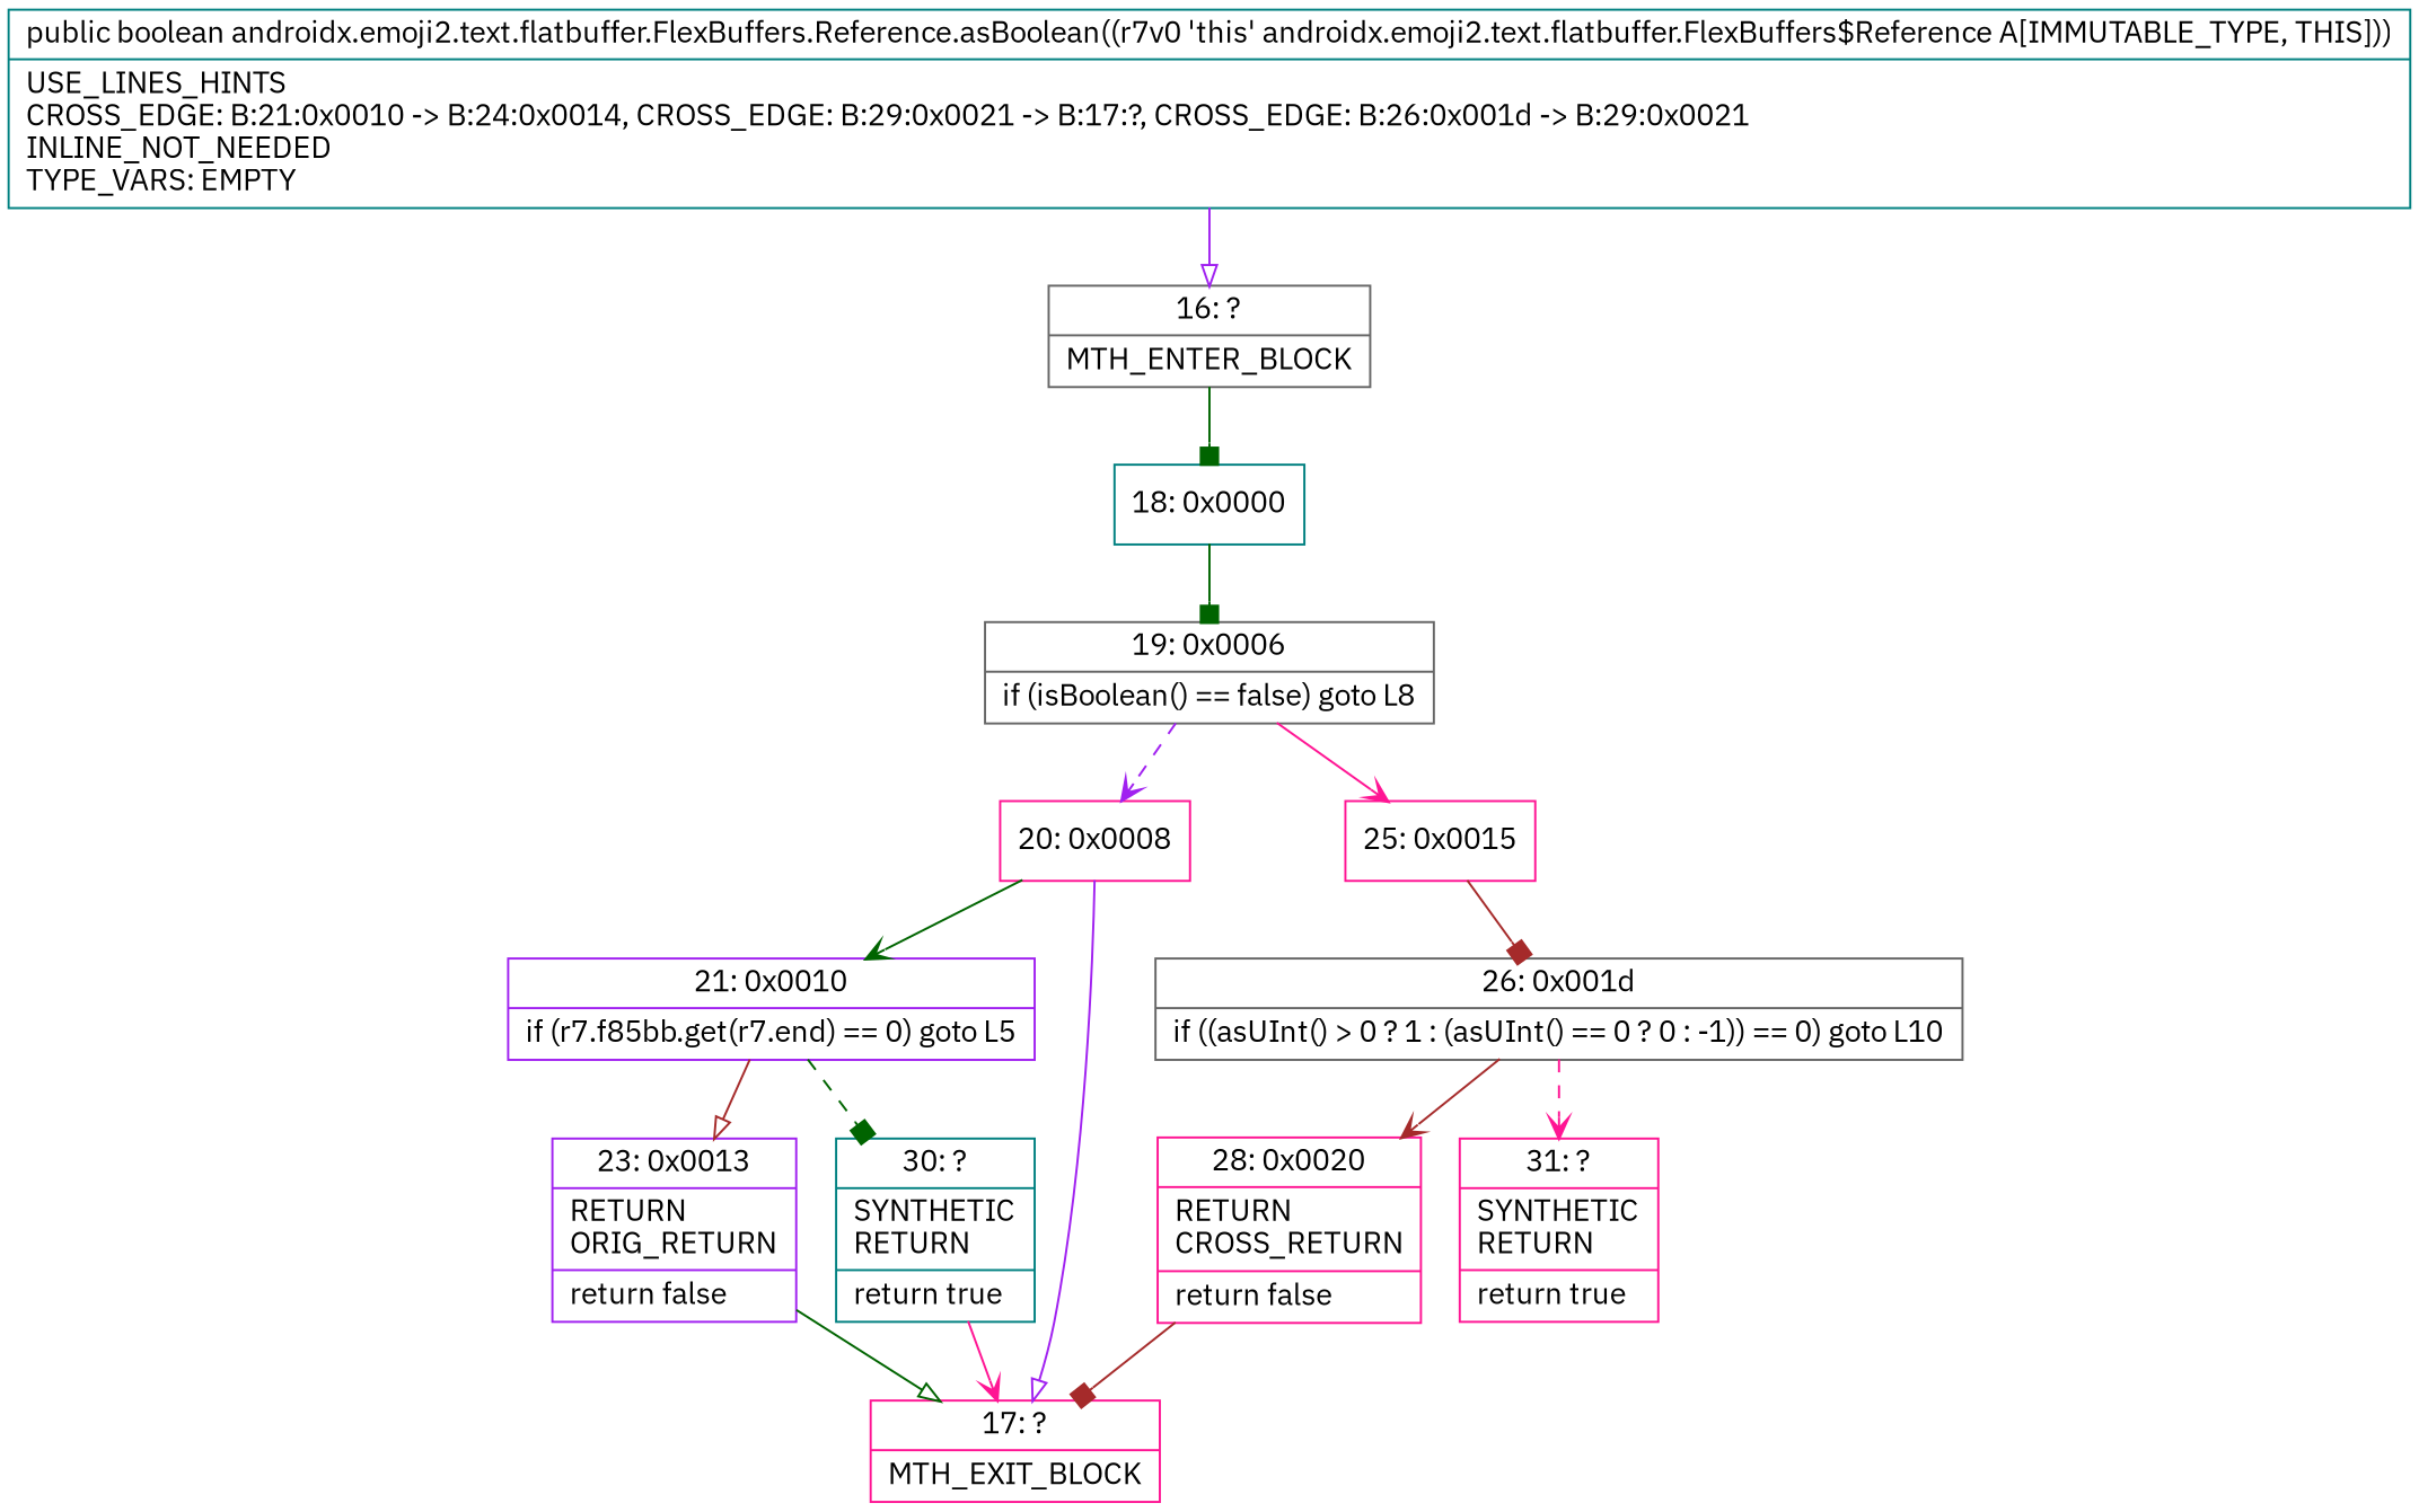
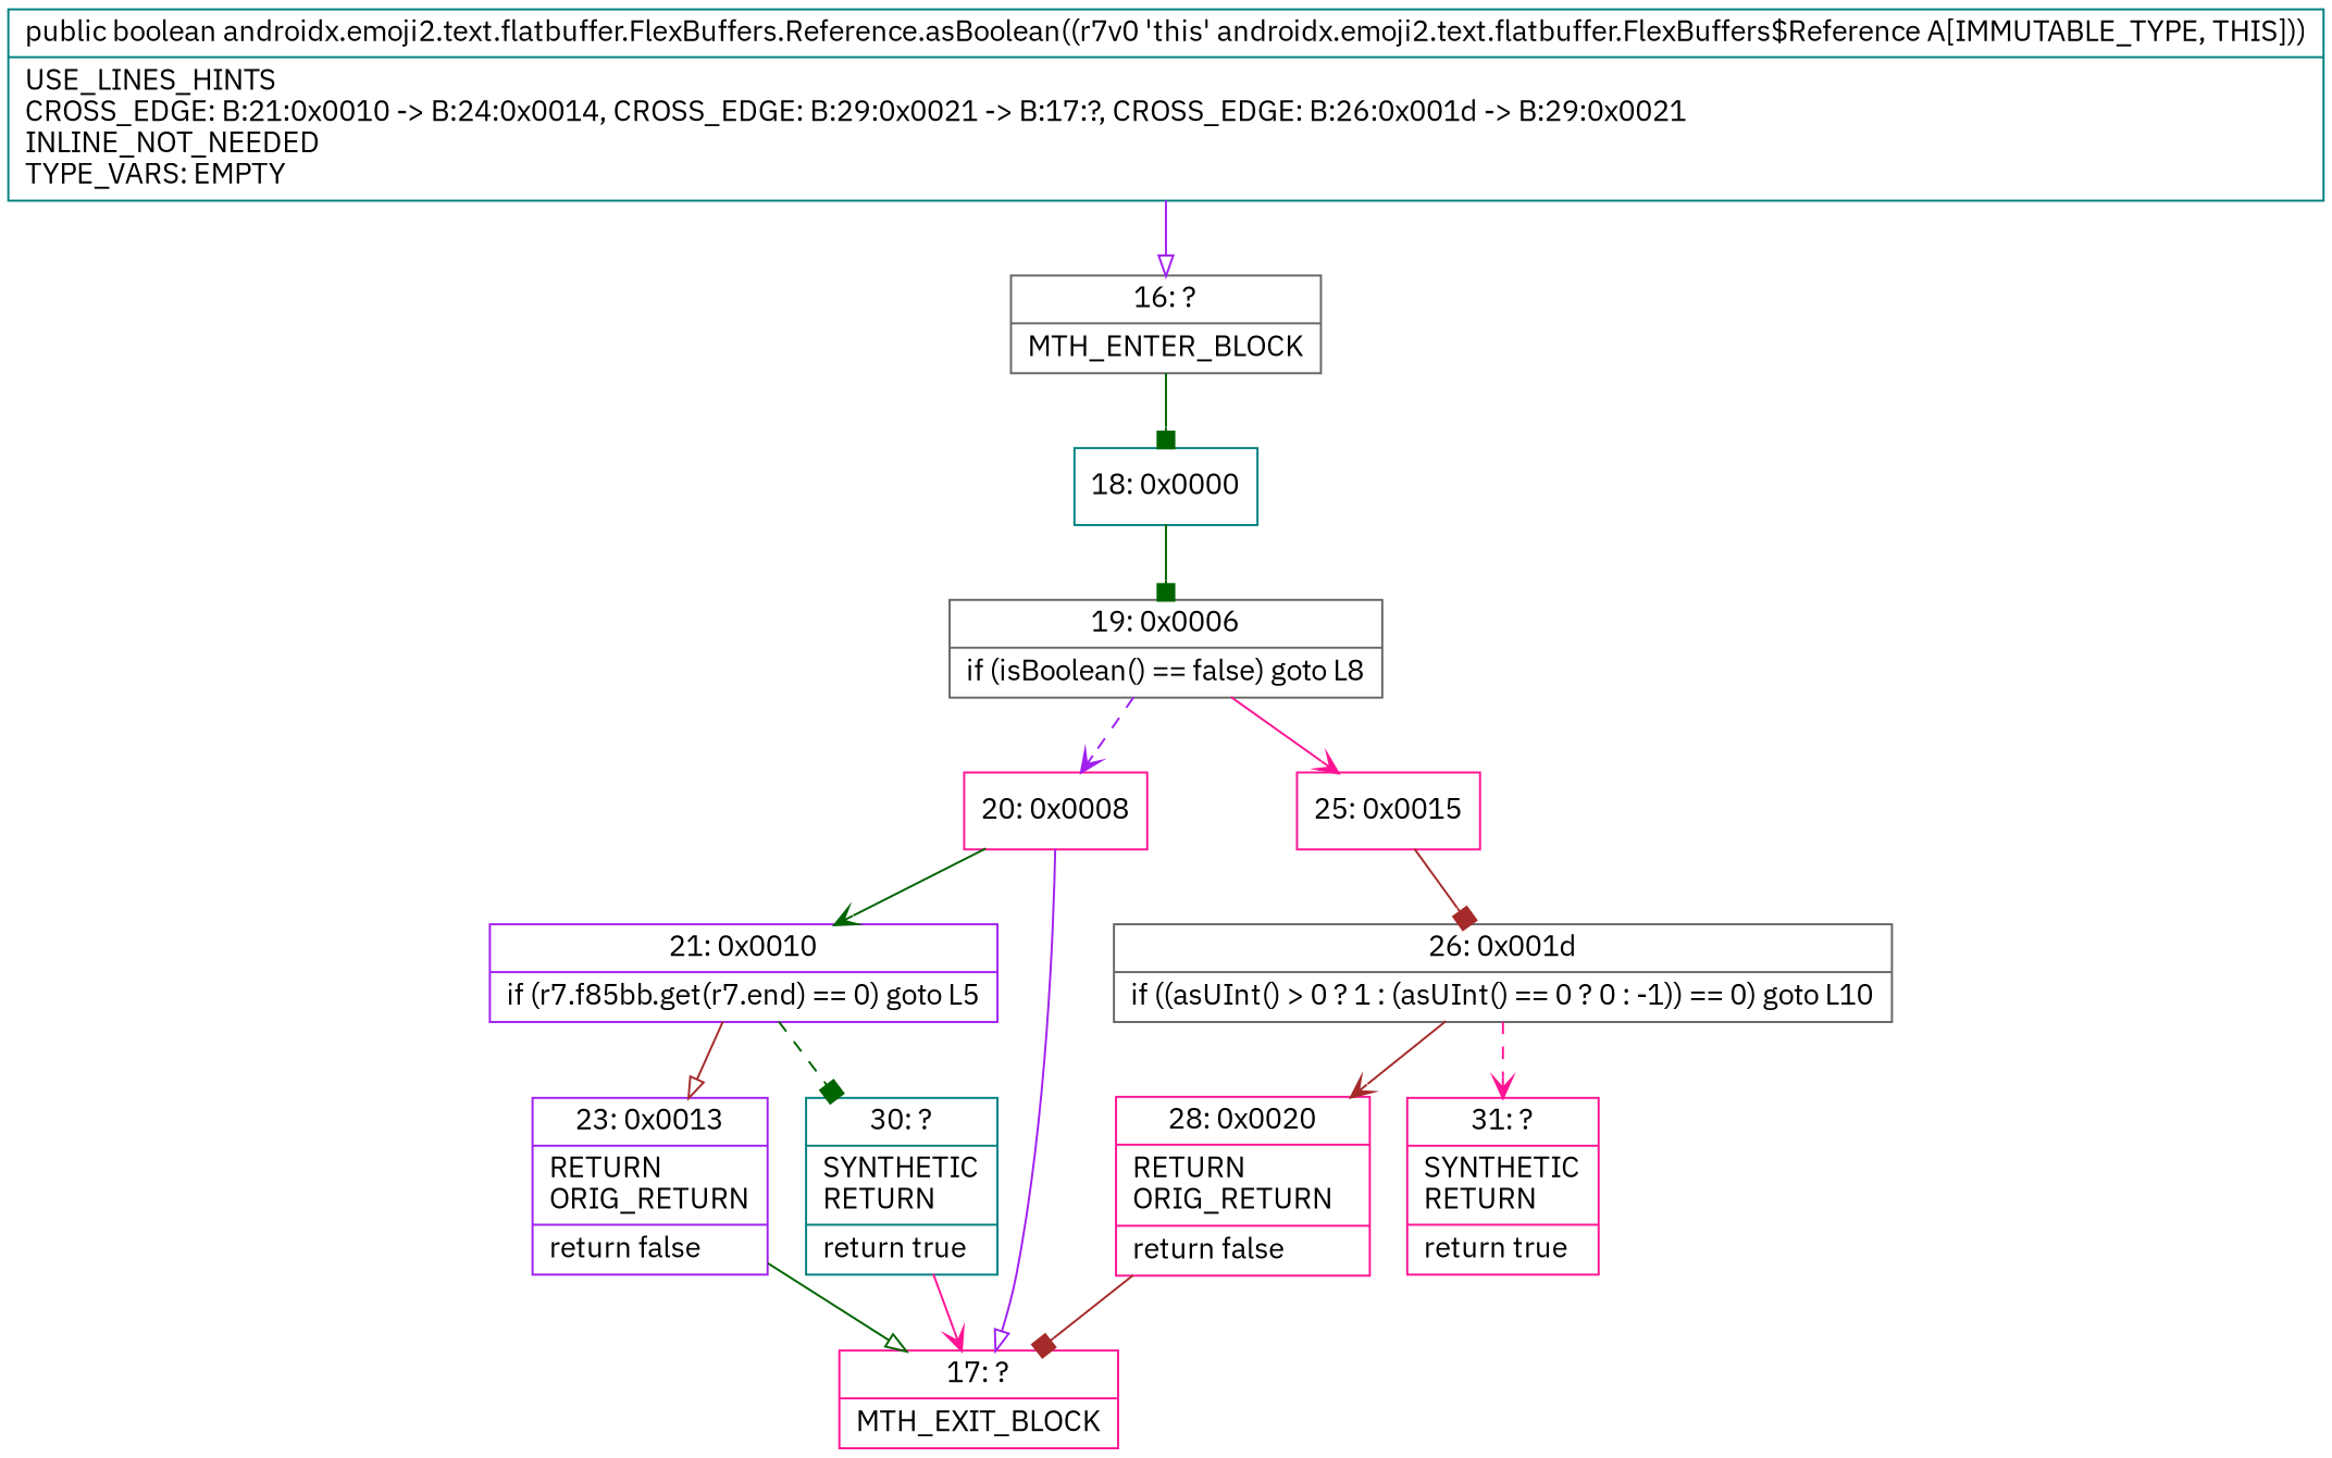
  digraph {
    fontname="IBM Plex Sans"
    node [color=deeppink fontname="IBM Plex Sans" shape=record]
    edge [arrowhead=vee color=darkgreen fontname="IBM Plex Sans"]
    n1 [color=gray40 label="{16\:\ ?|MTH_ENTER_BLOCK\l}"]
    n2 [color=teal label="{18\:\ 0x0000}"]
    n3 [color=gray40 label="{19\:\ 0x0006|if (isBoolean() == false) goto L8\l}"]
    n4 [label="{20\:\ 0x0008}"]
    n5 [label="{25\:\ 0x0015}"]
    n6 [color=purple label="{21\:\ 0x0010|if (r7.f85bb.get(r7.end) == 0) goto L5\l}"]
    n7 [label="{17\:\ ?|MTH_EXIT_BLOCK\l}"]
    n8 [color=gray40 label="{26\:\ 0x001d|if ((asUInt() \> 0 ? 1 : (asUInt() == 0 ? 0 : \-1)) == 0) goto L10\l}"]
    n9 [color=purple label="{23\:\ 0x0013|RETURN\lORIG_RETURN\l|return false\l}"]
    n10 [color=teal label="{30\:\ ?|SYNTHETIC\lRETURN\l|return true\l}"]
-   n11 [label="{28\:\ 0x0020|RETURN\lCROSS_RETURN\l|return false\l}"]
+   n11 [label="{28\:\ 0x0020|RETURN\lORIG_RETURN\l|return false\l}"]
    n12 [label="{31\:\ ?|SYNTHETIC\lRETURN\l|return true\l}"]
    n13 [color=teal label="{public boolean androidx.emoji2.text.flatbuffer.FlexBuffers.Reference.asBoolean((r7v0 'this' androidx.emoji2.text.flatbuffer.FlexBuffers$Reference A[IMMUTABLE_TYPE, THIS]))  | USE_LINES_HINTS\lCROSS_EDGE: B:21:0x0010 \-\> B:24:0x0014, CROSS_EDGE: B:29:0x0021 \-\> B:17:?, CROSS_EDGE: B:26:0x001d \-\> B:29:0x0021\lINLINE_NOT_NEEDED\lTYPE_VARS: EMPTY\l}"]
    n1 -> n2 [arrowhead=box]
    n2 -> n3 [arrowhead=box]
    n3 -> n4 [color=purple style=dashed]
    n3 -> n5 [color=deeppink]
    n4 -> n6
    n4 -> n7 [arrowhead=onormal color=purple]
    n5 -> n8 [arrowhead=box color=brown]
    n6 -> n9 [arrowhead=onormal color=brown]
    n6 -> n10 [arrowhead=box style=dashed]
    n8 -> n11 [color=brown]
    n8 -> n12 [color=deeppink style=dashed]
    n9 -> n7 [arrowhead=onormal]
    n10 -> n7 [color=deeppink]
    n11 -> n7 [arrowhead=box color=brown]
    n13 -> n1 [arrowhead=onormal color=purple]
  }
